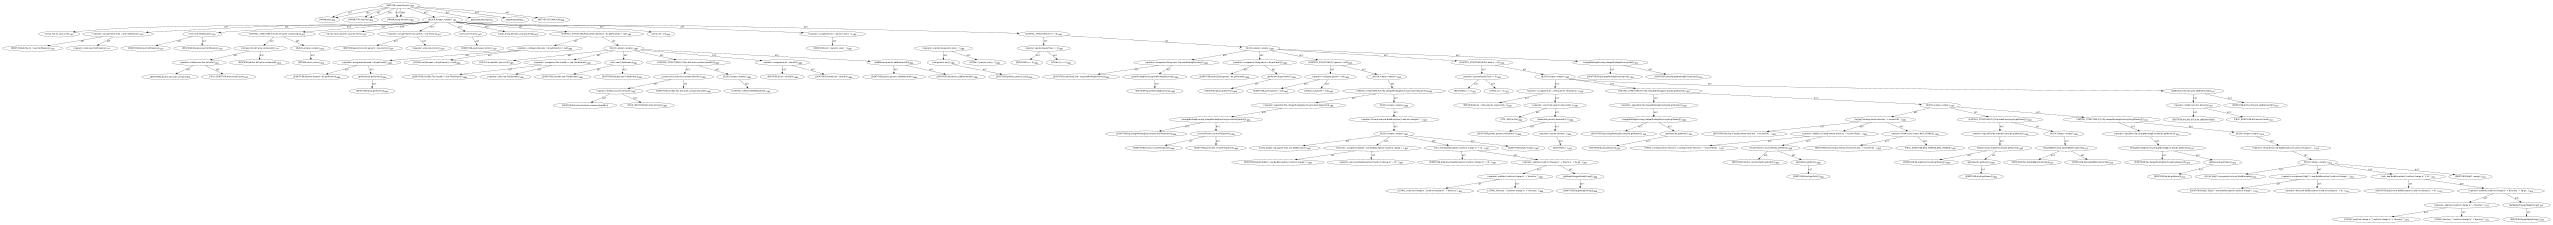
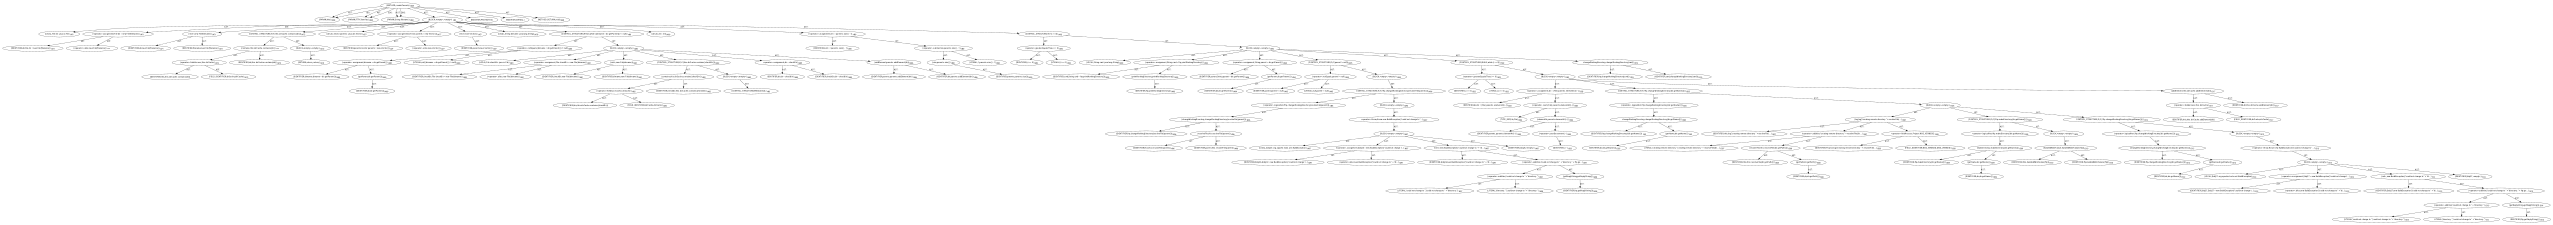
  digraph {
    fontname="Roboto Condensed"
    node [fontname="Roboto Condensed"]
    edge [fontname="Roboto Condensed"]
    n1 [label=<(METHOD,createParents)<SUB>1468</SUB>>]
    n2 [label=<(PARAM,this)<SUB>1468</SUB>>]
    n3 [label=<(PARAM,FTPClient ftp)<SUB>1468</SUB>>]
    n4 [label=<(PARAM,String filename)<SUB>1468</SUB>>]
    n5 [label=<(BLOCK,&lt;empty&gt;,&lt;empty&gt;)<SUB>1469</SUB>>]
    n6 [label=<(MODIFIER,PROTECTED)>]
    n7 [label=<(MODIFIER,VIRTUAL)>]
    n8 [label=<(METHOD_RETURN,void)<SUB>1468</SUB>>]
    n9 [label=<(LOCAL,File dir: java.io.File)<SUB>1471</SUB>>]
    n10 [label=<(&lt;operator&gt;.assignment,File dir = new File(filename))<SUB>1471</SUB>>]
    n11 [label=<(&lt;init&gt;,new File(filename))<SUB>1471</SUB>>]
    n12 [label=<(CONTROL_STRUCTURE,IF,if (this.dirCache.contains(dir)))<SUB>1472</SUB>>]
    n13 [label=<(LOCAL,Vector parents: java.util.Vector)<SUB>1477</SUB>>]
    n14 [label=<(&lt;operator&gt;.assignment,Vector parents = new Vector())<SUB>1477</SUB>>]
    n15 [label=<(&lt;init&gt;,new Vector())<SUB>1477</SUB>>]
    n16 [label=<(LOCAL,String dirname: java.lang.String)<SUB>1478</SUB>>]
    n17 [label=<(CONTROL_STRUCTURE,WHILE,while ((dirname = dir.getParent()) != null))<SUB>1480</SUB>>]
    n18 [label=<(LOCAL,int i: int)<SUB>1490</SUB>>]
    n19 [label=<(&lt;operator&gt;.assignment,int i = parents.size() - 1)<SUB>1490</SUB>>]
    n20 [label=<(CONTROL_STRUCTURE,IF,if (i &gt;= 0))<SUB>1492</SUB>>]
    n21 [label=<(IDENTIFIER,dir,File dir = new File(filename))<SUB>1471</SUB>>]
    n22 [label=<(&lt;operator&gt;.alloc,new File(filename))<SUB>1471</SUB>>]
    n23 [label=<(IDENTIFIER,dir,new File(filename))<SUB>1471</SUB>>]
    n24 [label=<(IDENTIFIER,filename,new File(filename))<SUB>1471</SUB>>]
    n25 [label=<(contains,this.dirCache.contains(dir))<SUB>1472</SUB>>]
    n26 [label=<(BLOCK,&lt;empty&gt;,&lt;empty&gt;)<SUB>1472</SUB>>]
    n27 [label=<(IDENTIFIER,parents,Vector parents = new Vector())<SUB>1477</SUB>>]
    n28 [label=<(&lt;operator&gt;.alloc,new Vector())<SUB>1477</SUB>>]
    n29 [label=<(IDENTIFIER,parents,new Vector())<SUB>1477</SUB>>]
    n30 [label=<(&lt;operator&gt;.notEquals,(dirname = dir.getParent()) != null)<SUB>1480</SUB>>]
    n31 [label=<(BLOCK,&lt;empty&gt;,&lt;empty&gt;)<SUB>1480</SUB>>]
    n32 [label=<(IDENTIFIER,i,int i = parents.size() - 1)<SUB>1490</SUB>>]
    n33 [label=<(&lt;operator&gt;.subtraction,parents.size() - 1)<SUB>1490</SUB>>]
    n34 [label=<(&lt;operator&gt;.greaterEqualsThan,i &gt;= 0)<SUB>1492</SUB>>]
    n35 [label=<(BLOCK,&lt;empty&gt;,&lt;empty&gt;)<SUB>1492</SUB>>]
    n36 [label=<(&lt;operator&gt;.fieldAccess,this.dirCache)<SUB>1472</SUB>>]
    n37 [label=<(IDENTIFIER,dir,this.dirCache.contains(dir))<SUB>1472</SUB>>]
    n38 [label=<(RETURN,return;,return;)<SUB>1473</SUB>>]
    n39 [label=<(IDENTIFIER,this,this.dirCache.contains(dir))>]
    n40 [label=<(FIELD_IDENTIFIER,dirCache,dirCache)<SUB>1472</SUB>>]
    n41 [label=<(&lt;operator&gt;.assignment,dirname = dir.getParent())<SUB>1480</SUB>>]
    n42 [label=<(LITERAL,null,(dirname = dir.getParent()) != null)<SUB>1480</SUB>>]
    n43 [label=<(LOCAL,File checkDir: java.io.File)<SUB>1481</SUB>>]
    n44 [label=<(&lt;operator&gt;.assignment,File checkDir = new File(dirname))<SUB>1481</SUB>>]
    n45 [label=<(&lt;init&gt;,new File(dirname))<SUB>1481</SUB>>]
    n46 [label=<(CONTROL_STRUCTURE,IF,if (this.dirCache.contains(checkDir)))<SUB>1482</SUB>>]
    n47 [label=<(&lt;operator&gt;.assignment,dir = checkDir)<SUB>1485</SUB>>]
    n48 [label=<(addElement,parents.addElement(dir))<SUB>1486</SUB>>]
    n49 [label=<(IDENTIFIER,dirname,dirname = dir.getParent())<SUB>1480</SUB>>]
    n50 [label=<(getParent,dir.getParent())<SUB>1480</SUB>>]
    n51 [label=<(IDENTIFIER,dir,dir.getParent())<SUB>1480</SUB>>]
    n52 [label=<(IDENTIFIER,checkDir,File checkDir = new File(dirname))<SUB>1483</SUB>>]
    n53 [label=<(&lt;operator&gt;.alloc,new File(dirname))<SUB>1481</SUB>>]
    n54 [label=<(IDENTIFIER,checkDir,new File(dirname))<SUB>1481</SUB>>]
    n55 [label=<(IDENTIFIER,dirname,new File(dirname))<SUB>1481</SUB>>]
    n56 [label=<(contains,this.dirCache.contains(checkDir))<SUB>1482</SUB>>]
    n57 [label=<(BLOCK,&lt;empty&gt;,&lt;empty&gt;)<SUB>1482</SUB>>]
    n58 [label=<(IDENTIFIER,dir,dir = checkDir)<SUB>1485</SUB>>]
    n59 [label=<(IDENTIFIER,checkDir,dir = checkDir)<SUB>1485</SUB>>]
    n60 [label=<(IDENTIFIER,parents,parents.addElement(dir))<SUB>1486</SUB>>]
    n61 [label=<(IDENTIFIER,dir,parents.addElement(dir))<SUB>1486</SUB>>]
    n62 [label=<(&lt;operator&gt;.fieldAccess,this.dirCache)<SUB>1482</SUB>>]
    n63 [label=<(IDENTIFIER,checkDir,this.dirCache.contains(checkDir))<SUB>1482</SUB>>]
    n64 [label=<(CONTROL_STRUCTURE,BREAK,break;)<SUB>1483</SUB>>]
    n65 [label=<(IDENTIFIER,this,this.dirCache.contains(checkDir))>]
    n66 [label=<(FIELD_IDENTIFIER,dirCache,dirCache)<SUB>1482</SUB>>]
    n67 [label=<(size,parents.size())<SUB>1490</SUB>>]
    n68 [label=<(LITERAL,1,parents.size() - 1)<SUB>1490</SUB>>]
    n69 [label=<(IDENTIFIER,parents,parents.size())<SUB>1490</SUB>>]
    n70 [label=<(IDENTIFIER,i,i &gt;= 0)<SUB>1492</SUB>>]
    n71 [label=<(LITERAL,0,i &gt;= 0)<SUB>1492</SUB>>]
+   n72 [label=<(LOCAL,String cwd: java.lang.String)<SUB>1493</SUB>>]
    n73 [label=<(&lt;operator&gt;.assignment,String cwd = ftp.printWorkingDirectory())<SUB>1493</SUB>>]
    n74 [label=<(&lt;operator&gt;.assignment,String parent = dir.getParent())<SUB>1494</SUB>>]
    n75 [label=<(CONTROL_STRUCTURE,IF,if (parent != null))<SUB>1495</SUB>>]
    n76 [label=<(CONTROL_STRUCTURE,WHILE,while (i &gt;= 0))<SUB>1502</SUB>>]
    n77 [label=<(changeWorkingDirectory,changeWorkingDirectory(cwd))<SUB>1519</SUB>>]
    n78 [label=<(IDENTIFIER,cwd,String cwd = ftp.printWorkingDirectory())<SUB>1493</SUB>>]
    n79 [label=<(printWorkingDirectory,printWorkingDirectory())<SUB>1493</SUB>>]
    n80 [label=<(IDENTIFIER,parent,String parent = dir.getParent())<SUB>1494</SUB>>]
    n81 [label=<(getParent,dir.getParent())<SUB>1494</SUB>>]
    n82 [label=<(&lt;operator&gt;.notEquals,parent != null)<SUB>1495</SUB>>]
    n83 [label=<(BLOCK,&lt;empty&gt;,&lt;empty&gt;)<SUB>1495</SUB>>]
    n84 [label=<(&lt;operator&gt;.greaterEqualsThan,i &gt;= 0)<SUB>1502</SUB>>]
    n85 [label=<(BLOCK,&lt;empty&gt;,&lt;empty&gt;)<SUB>1502</SUB>>]
    n86 [label=<(IDENTIFIER,ftp,changeWorkingDirectory(cwd))<SUB>1519</SUB>>]
    n87 [label=<(IDENTIFIER,cwd,changeWorkingDirectory(cwd))<SUB>1519</SUB>>]
    n88 [label=<(IDENTIFIER,ftp,printWorkingDirectory())<SUB>1493</SUB>>]
    n89 [label=<(IDENTIFIER,dir,dir.getParent())<SUB>1494</SUB>>]
    n90 [label=<(IDENTIFIER,parent,parent != null)<SUB>1495</SUB>>]
    n91 [label=<(LITERAL,null,parent != null)<SUB>1495</SUB>>]
    n92 [label=<(CONTROL_STRUCTURE,IF,if (!ftp.changeWorkingDirectory(resolveFile(parent))))<SUB>1496</SUB>>]
    n93 [label=<(&lt;operator&gt;.logicalNot,!ftp.changeWorkingDirectory(resolveFile(parent)))<SUB>1496</SUB>>]
    n94 [label=<(BLOCK,&lt;empty&gt;,&lt;empty&gt;)<SUB>1496</SUB>>]
    n95 [label=<(changeWorkingDirectory,changeWorkingDirectory(resolveFile(parent)))<SUB>1496</SUB>>]
    n96 [label=<(&lt;operator&gt;.throw,throw new BuildException(&quot;could not change to &quot;...)<SUB>1497</SUB>>]
    n97 [label=<(IDENTIFIER,ftp,changeWorkingDirectory(resolveFile(parent)))<SUB>1496</SUB>>]
    n98 [label=<(resolveFile,this.resolveFile(parent))<SUB>1496</SUB>>]
    n99 [label=<(IDENTIFIER,this,this.resolveFile(parent))<SUB>1496</SUB>>]
    n100 [label=<(IDENTIFIER,parent,this.resolveFile(parent))<SUB>1496</SUB>>]
    n101 [label=<(BLOCK,&lt;empty&gt;,&lt;empty&gt;)<SUB>1497</SUB>>]
    n102 [label=<(LOCAL,$obj26: org.apache.tools.ant.BuildException)<SUB>1497</SUB>>]
    n103 [label=<(&lt;operator&gt;.assignment,$obj26 = new BuildException(&quot;could not change t...)<SUB>1497</SUB>>]
    n104 [label=<(&lt;init&gt;,new BuildException(&quot;could not change to &quot; + &quot;di...)<SUB>1497</SUB>>]
    n105 [label=<(IDENTIFIER,$obj26,&lt;empty&gt;)<SUB>1497</SUB>>]
    n106 [label=<(IDENTIFIER,$obj26,$obj26 = new BuildException(&quot;could not change t...)<SUB>1497</SUB>>]
    n107 [label=<(&lt;operator&gt;.alloc,new BuildException(&quot;could not change to &quot; + &quot;di...)<SUB>1497</SUB>>]
    n108 [label=<(IDENTIFIER,$obj26,new BuildException(&quot;could not change to &quot; + &quot;di...)<SUB>1497</SUB>>]
    n109 [label=<(&lt;operator&gt;.addition,&quot;could not change to &quot; + &quot;directory: &quot; + ftp.ge...)<SUB>1497</SUB>>]
    n110 [label=<(&lt;operator&gt;.addition,&quot;could not change to &quot; + &quot;directory: &quot;)<SUB>1497</SUB>>]
    n111 [label=<(getReplyString,getReplyString())<SUB>1498</SUB>>]
    n112 [label=<(LITERAL,&quot;could not change to &quot;,&quot;could not change to &quot; + &quot;directory: &quot;)<SUB>1497</SUB>>]
    n113 [label=<(LITERAL,&quot;directory: &quot;,&quot;could not change to &quot; + &quot;directory: &quot;)<SUB>1498</SUB>>]
    n114 [label=<(IDENTIFIER,ftp,getReplyString())<SUB>1498</SUB>>]
    n115 [label=<(IDENTIFIER,i,i &gt;= 0)<SUB>1502</SUB>>]
    n116 [label=<(LITERAL,0,i &gt;= 0)<SUB>1502</SUB>>]
    n117 [label=<(&lt;operator&gt;.assignment,dir = (File) parents.elementAt(i--))<SUB>1503</SUB>>]
    n118 [label=<(CONTROL_STRUCTURE,IF,if (!ftp.changeWorkingDirectory(dir.getName())))<SUB>1505</SUB>>]
    n119 [label=<(addElement,this.dirCache.addElement(dir))<SUB>1517</SUB>>]
    n120 [label=<(IDENTIFIER,dir,dir = (File) parents.elementAt(i--))<SUB>1503</SUB>>]
    n121 [label=<(&lt;operator&gt;.cast,(File) parents.elementAt(i--))<SUB>1503</SUB>>]
    n122 [label=<(&lt;operator&gt;.logicalNot,!ftp.changeWorkingDirectory(dir.getName()))<SUB>1505</SUB>>]
    n123 [label=<(BLOCK,&lt;empty&gt;,&lt;empty&gt;)<SUB>1505</SUB>>]
    n124 [label=<(&lt;operator&gt;.fieldAccess,this.dirCache)<SUB>1517</SUB>>]
    n125 [label=<(IDENTIFIER,dir,this.dirCache.addElement(dir))<SUB>1517</SUB>>]
    n126 [label=<(TYPE_REF,File,File)<SUB>1503</SUB>>]
    n127 [label=<(elementAt,parents.elementAt(i--))<SUB>1503</SUB>>]
    n128 [label=<(IDENTIFIER,parents,parents.elementAt(i--))<SUB>1503</SUB>>]
    n129 [label=<(&lt;operator&gt;.postDecrement,i--)<SUB>1503</SUB>>]
    n130 [label=<(IDENTIFIER,i,i--)<SUB>1503</SUB>>]
    n131 [label=<(changeWorkingDirectory,changeWorkingDirectory(dir.getName()))<SUB>1505</SUB>>]
    n132 [label=<(log,log(&quot;creating remote directory &quot; + resolveFile(...)<SUB>1507</SUB>>]
    n133 [label=<(CONTROL_STRUCTURE,IF,if (!ftp.makeDirectory(dir.getName())))<SUB>1509</SUB>>]
    n134 [label=<(CONTROL_STRUCTURE,IF,if (!ftp.changeWorkingDirectory(dir.getName())))<SUB>1512</SUB>>]
    n135 [label=<(IDENTIFIER,ftp,changeWorkingDirectory(dir.getName()))<SUB>1505</SUB>>]
    n136 [label=<(getName,dir.getName())<SUB>1505</SUB>>]
    n137 [label=<(IDENTIFIER,dir,dir.getName())<SUB>1505</SUB>>]
    n138 [label=<(IDENTIFIER,this,log(&quot;creating remote directory &quot; + resolveFile(...)<SUB>1507</SUB>>]
    n139 [label=<(&lt;operator&gt;.addition,&quot;creating remote directory &quot; + resolveFile(dir....)<SUB>1507</SUB>>]
    n140 [label=<(&lt;operator&gt;.fieldAccess,Project.MSG_VERBOSE)<SUB>1508</SUB>>]
    n141 [label=<(&lt;operator&gt;.logicalNot,!ftp.makeDirectory(dir.getName()))<SUB>1509</SUB>>]
    n142 [label=<(BLOCK,&lt;empty&gt;,&lt;empty&gt;)<SUB>1509</SUB>>]
    n143 [label=<(&lt;operator&gt;.logicalNot,!ftp.changeWorkingDirectory(dir.getName()))<SUB>1512</SUB>>]
    n144 [label=<(BLOCK,&lt;empty&gt;,&lt;empty&gt;)<SUB>1512</SUB>>]
    n145 [label=<(LITERAL,&quot;creating remote directory &quot;,&quot;creating remote directory &quot; + resolveFile(dir....)<SUB>1507</SUB>>]
    n146 [label=<(resolveFile,this.resolveFile(dir.getPath()))<SUB>1508</SUB>>]
    n147 [label=<(IDENTIFIER,Project,log(&quot;creating remote directory &quot; + resolveFile(...)<SUB>1508</SUB>>]
    n148 [label=<(FIELD_IDENTIFIER,MSG_VERBOSE,MSG_VERBOSE)<SUB>1508</SUB>>]
    n149 [label=<(IDENTIFIER,this,this.resolveFile(dir.getPath()))<SUB>1508</SUB>>]
    n150 [label=<(getPath,dir.getPath())<SUB>1508</SUB>>]
    n151 [label=<(IDENTIFIER,dir,dir.getPath())<SUB>1508</SUB>>]
    n152 [label=<(makeDirectory,makeDirectory(dir.getName()))<SUB>1509</SUB>>]
    n153 [label=<(handleMkDirFailure,handleMkDirFailure(ftp))<SUB>1510</SUB>>]
    n154 [label=<(IDENTIFIER,ftp,makeDirectory(dir.getName()))<SUB>1509</SUB>>]
    n155 [label=<(getName,dir.getName())<SUB>1509</SUB>>]
    n156 [label=<(IDENTIFIER,dir,dir.getName())<SUB>1509</SUB>>]
    n157 [label=<(IDENTIFIER,this,handleMkDirFailure(ftp))<SUB>1510</SUB>>]
    n158 [label=<(IDENTIFIER,ftp,handleMkDirFailure(ftp))<SUB>1510</SUB>>]
    n159 [label=<(changeWorkingDirectory,changeWorkingDirectory(dir.getName()))<SUB>1512</SUB>>]
    n160 [label=<(&lt;operator&gt;.throw,throw new BuildException(&quot;could not change to &quot;...)<SUB>1513</SUB>>]
    n161 [label=<(IDENTIFIER,ftp,changeWorkingDirectory(dir.getName()))<SUB>1512</SUB>>]
    n162 [label=<(getName,dir.getName())<SUB>1512</SUB>>]
    n163 [label=<(IDENTIFIER,dir,dir.getName())<SUB>1512</SUB>>]
    n164 [label=<(BLOCK,&lt;empty&gt;,&lt;empty&gt;)<SUB>1513</SUB>>]
    n165 [label=<(LOCAL,$obj27: org.apache.tools.ant.BuildException)<SUB>1513</SUB>>]
    n166 [label=<(&lt;operator&gt;.assignment,$obj27 = new BuildException(&quot;could not change t...)<SUB>1513</SUB>>]
    n167 [label=<(&lt;init&gt;,new BuildException(&quot;could not change to &quot; + &quot;di...)<SUB>1513</SUB>>]
    n168 [label=<(IDENTIFIER,$obj27,&lt;empty&gt;)<SUB>1513</SUB>>]
    n169 [label=<(IDENTIFIER,$obj27,$obj27 = new BuildException(&quot;could not change t...)<SUB>1513</SUB>>]
    n170 [label=<(&lt;operator&gt;.alloc,new BuildException(&quot;could not change to &quot; + &quot;di...)<SUB>1513</SUB>>]
    n171 [label=<(IDENTIFIER,$obj27,new BuildException(&quot;could not change to &quot; + &quot;di...)<SUB>1513</SUB>>]
    n172 [label=<(&lt;operator&gt;.addition,&quot;could not change to &quot; + &quot;directory: &quot; + ftp.ge...)<SUB>1513</SUB>>]
    n173 [label=<(&lt;operator&gt;.addition,&quot;could not change to &quot; + &quot;directory: &quot;)<SUB>1513</SUB>>]
    n174 [label=<(getReplyString,getReplyString())<SUB>1514</SUB>>]
    n175 [label=<(LITERAL,&quot;could not change to &quot;,&quot;could not change to &quot; + &quot;directory: &quot;)<SUB>1513</SUB>>]
    n176 [label=<(LITERAL,&quot;directory: &quot;,&quot;could not change to &quot; + &quot;directory: &quot;)<SUB>1514</SUB>>]
    n177 [label=<(IDENTIFIER,ftp,getReplyString())<SUB>1514</SUB>>]
    n178 [label=<(IDENTIFIER,this,this.dirCache.addElement(dir))>]
    n179 [label=<(FIELD_IDENTIFIER,dirCache,dirCache)<SUB>1517</SUB>>]
    n1 -> n2 [label="AST: "]
    n1 -> n2 [label="DDG: "]
    n1 -> n3 [label="AST: "]
    n1 -> n3 [label="DDG: "]
    n1 -> n4 [label="AST: "]
    n1 -> n4 [label="DDG: "]
    n1 -> n5 [label="AST: "]
    n1 -> n6 [label="AST: "]
    n1 -> n7 [label="AST: "]
    n1 -> n8 [label="AST: "]
    n5 -> n9 [label="AST: "]
    n5 -> n10 [label="AST: "]
    n5 -> n11 [label="AST: "]
    n5 -> n12 [label="AST: "]
    n5 -> n13 [label="AST: "]
    n5 -> n14 [label="AST: "]
    n5 -> n15 [label="AST: "]
    n5 -> n16 [label="AST: "]
    n5 -> n17 [label="AST: "]
    n5 -> n18 [label="AST: "]
    n5 -> n19 [label="AST: "]
    n5 -> n20 [label="AST: "]
    n10 -> n21 [label="AST: "]
    n10 -> n22 [label="AST: "]
    n11 -> n23 [label="AST: "]
    n11 -> n24 [label="AST: "]
    n12 -> n25 [label="AST: "]
    n12 -> n26 [label="AST: "]
    n14 -> n27 [label="AST: "]
    n14 -> n28 [label="AST: "]
    n15 -> n29 [label="AST: "]
    n17 -> n30 [label="AST: "]
    n17 -> n31 [label="AST: "]
    n19 -> n32 [label="AST: "]
+   n19 -> n33 [label="AST: "]
    n20 -> n34 [label="AST: "]
    n20 -> n35 [label="AST: "]
    n25 -> n36 [label="AST: "]
    n25 -> n37 [label="AST: "]
    n26 -> n38 [label="AST: "]
    n30 -> n41 [label="AST: "]
    n30 -> n42 [label="AST: "]
    n31 -> n43 [label="AST: "]
    n31 -> n44 [label="AST: "]
    n31 -> n45 [label="AST: "]
    n31 -> n46 [label="AST: "]
    n31 -> n47 [label="AST: "]
    n31 -> n48 [label="AST: "]
    n33 -> n67 [label="AST: "]
    n33 -> n68 [label="AST: "]
    n34 -> n70 [label="AST: "]
    n34 -> n71 [label="AST: "]
+   n35 -> n72 [label="AST: "]
    n35 -> n73 [label="AST: "]
    n35 -> n74 [label="AST: "]
    n35 -> n75 [label="AST: "]
    n35 -> n76 [label="AST: "]
    n35 -> n77 [label="AST: "]
    n36 -> n39 [label="AST: "]
    n36 -> n40 [label="AST: "]
    n41 -> n49 [label="AST: "]
    n41 -> n50 [label="AST: "]
    n44 -> n52 [label="AST: "]
    n44 -> n53 [label="AST: "]
    n45 -> n54 [label="AST: "]
    n45 -> n55 [label="AST: "]
    n46 -> n56 [label="AST: "]
    n46 -> n57 [label="AST: "]
    n47 -> n58 [label="AST: "]
    n47 -> n59 [label="AST: "]
    n48 -> n60 [label="AST: "]
    n48 -> n61 [label="AST: "]
    n50 -> n51 [label="AST: "]
    n56 -> n62 [label="AST: "]
    n56 -> n63 [label="AST: "]
    n57 -> n64 [label="AST: "]
    n62 -> n65 [label="AST: "]
    n62 -> n66 [label="AST: "]
    n67 -> n69 [label="AST: "]
    n73 -> n78 [label="AST: "]
    n73 -> n79 [label="AST: "]
    n74 -> n80 [label="AST: "]
    n74 -> n81 [label="AST: "]
    n75 -> n82 [label="AST: "]
    n75 -> n83 [label="AST: "]
    n76 -> n84 [label="AST: "]
    n76 -> n85 [label="AST: "]
    n77 -> n86 [label="AST: "]
    n77 -> n87 [label="AST: "]
    n79 -> n88 [label="AST: "]
    n81 -> n89 [label="AST: "]
    n82 -> n90 [label="AST: "]
    n82 -> n91 [label="AST: "]
    n83 -> n92 [label="AST: "]
    n84 -> n115 [label="AST: "]
    n84 -> n116 [label="AST: "]
    n85 -> n117 [label="AST: "]
    n85 -> n118 [label="AST: "]
    n85 -> n119 [label="AST: "]
    n92 -> n93 [label="AST: "]
    n92 -> n94 [label="AST: "]
    n93 -> n95 [label="AST: "]
    n94 -> n96 [label="AST: "]
    n95 -> n97 [label="AST: "]
    n95 -> n98 [label="AST: "]
    n96 -> n101 [label="AST: "]
    n98 -> n99 [label="AST: "]
    n98 -> n100 [label="AST: "]
    n101 -> n102 [label="AST: "]
    n101 -> n103 [label="AST: "]
    n101 -> n104 [label="AST: "]
    n101 -> n105 [label="AST: "]
    n103 -> n106 [label="AST: "]
    n103 -> n107 [label="AST: "]
    n104 -> n108 [label="AST: "]
    n104 -> n109 [label="AST: "]
    n109 -> n110 [label="AST: "]
    n109 -> n111 [label="AST: "]
    n110 -> n112 [label="AST: "]
    n110 -> n113 [label="AST: "]
    n111 -> n114 [label="AST: "]
    n117 -> n120 [label="AST: "]
    n117 -> n121 [label="AST: "]
    n118 -> n122 [label="AST: "]
    n118 -> n123 [label="AST: "]
    n119 -> n124 [label="AST: "]
    n119 -> n125 [label="AST: "]
    n121 -> n126 [label="AST: "]
    n121 -> n127 [label="AST: "]
    n122 -> n131 [label="AST: "]
    n123 -> n132 [label="AST: "]
    n123 -> n133 [label="AST: "]
    n123 -> n134 [label="AST: "]
    n124 -> n178 [label="AST: "]
    n124 -> n179 [label="AST: "]
    n127 -> n128 [label="AST: "]
    n127 -> n129 [label="AST: "]
    n129 -> n130 [label="AST: "]
    n131 -> n135 [label="AST: "]
    n131 -> n136 [label="AST: "]
    n132 -> n138 [label="AST: "]
    n132 -> n139 [label="AST: "]
    n132 -> n140 [label="AST: "]
    n133 -> n141 [label="AST: "]
    n133 -> n142 [label="AST: "]
    n134 -> n143 [label="AST: "]
    n134 -> n144 [label="AST: "]
    n136 -> n137 [label="AST: "]
    n139 -> n145 [label="AST: "]
    n139 -> n146 [label="AST: "]
    n140 -> n147 [label="AST: "]
    n140 -> n148 [label="AST: "]
    n141 -> n152 [label="AST: "]
    n142 -> n153 [label="AST: "]
    n143 -> n159 [label="AST: "]
    n144 -> n160 [label="AST: "]
    n146 -> n149 [label="AST: "]
    n146 -> n150 [label="AST: "]
    n150 -> n151 [label="AST: "]
    n152 -> n154 [label="AST: "]
    n152 -> n155 [label="AST: "]
    n153 -> n157 [label="AST: "]
    n153 -> n158 [label="AST: "]
    n155 -> n156 [label="AST: "]
    n159 -> n161 [label="AST: "]
    n159 -> n162 [label="AST: "]
    n160 -> n164 [label="AST: "]
    n162 -> n163 [label="AST: "]
    n164 -> n165 [label="AST: "]
    n164 -> n166 [label="AST: "]
    n164 -> n167 [label="AST: "]
    n164 -> n168 [label="AST: "]
    n166 -> n169 [label="AST: "]
    n166 -> n170 [label="AST: "]
    n167 -> n171 [label="AST: "]
    n167 -> n172 [label="AST: "]
    n172 -> n173 [label="AST: "]
    n172 -> n174 [label="AST: "]
    n173 -> n175 [label="AST: "]
    n173 -> n176 [label="AST: "]
    n174 -> n177 [label="AST: "]
  }
